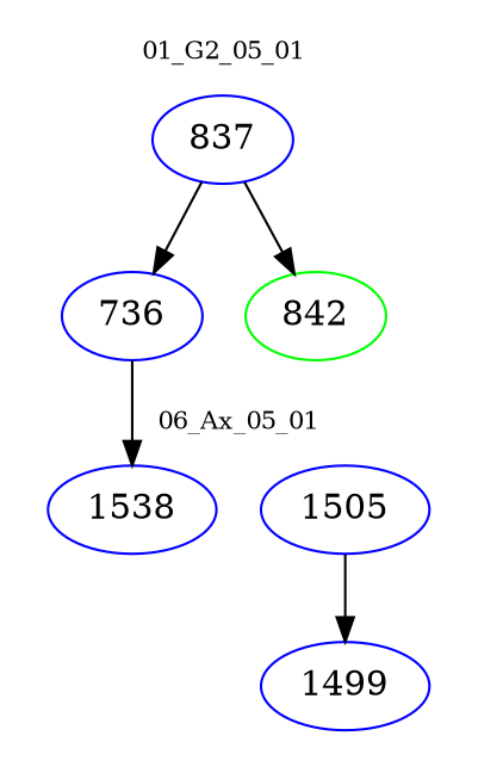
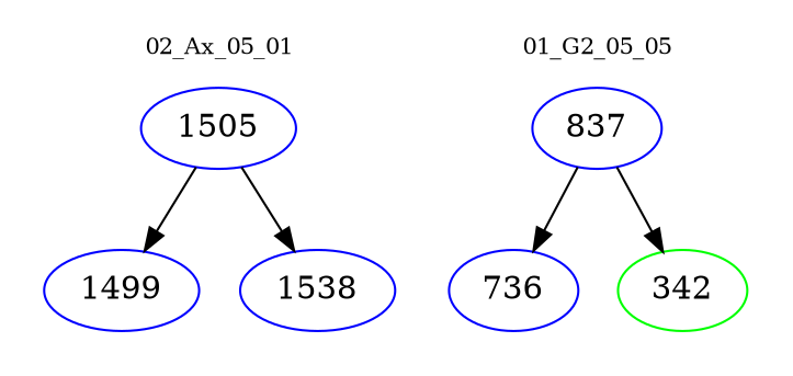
  digraph {
    fontname="DejaVu Serif"
    node [color=blue fontname="DejaVu Serif"]
    edge [color=black fontname="DejaVu Serif"]
    n1 [label=1505]
    n2 [label=1499]
    n3 [label=1538]
    n4 [label=837]
    n5 [label=736]
-   n6 [color=green label=842]
+   n6 [color=green label=342]
    subgraph cluster_1 {
      color=white
      fontsize=10
-     label="06_Ax_05_01"
+     label="02_Ax_05_01"
      n1
      n2
      n3
    }
    subgraph cluster_2 {
      color=white
      fontsize=10
-     label="01_G2_05_01"
+     label="01_G2_05_05"
      n4
      n5
      n6
    }
    n1 -> n2
-   n5 -> n3
+   n1 -> n3
    n4 -> n5
    n4 -> n6
  }
